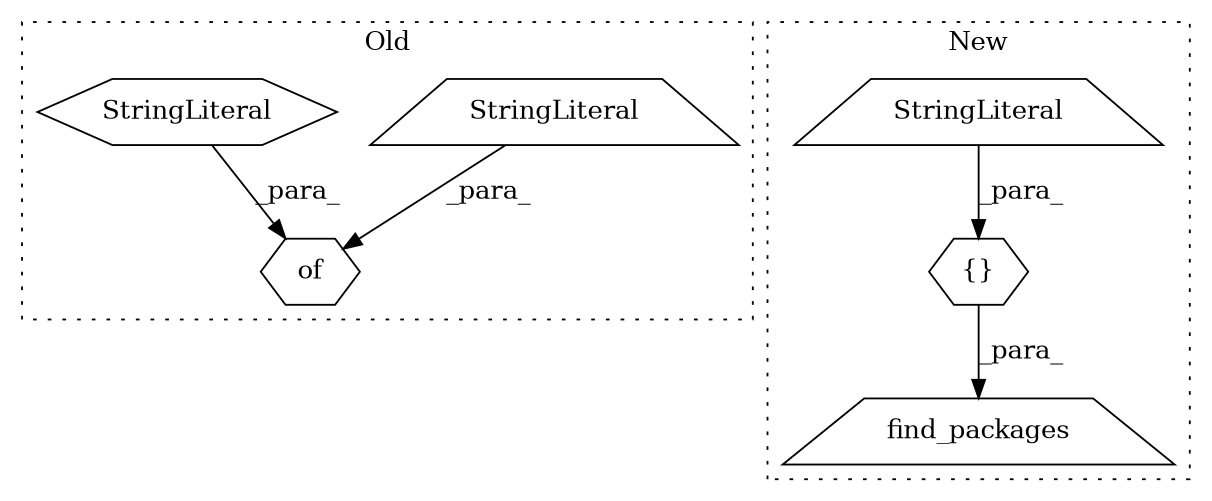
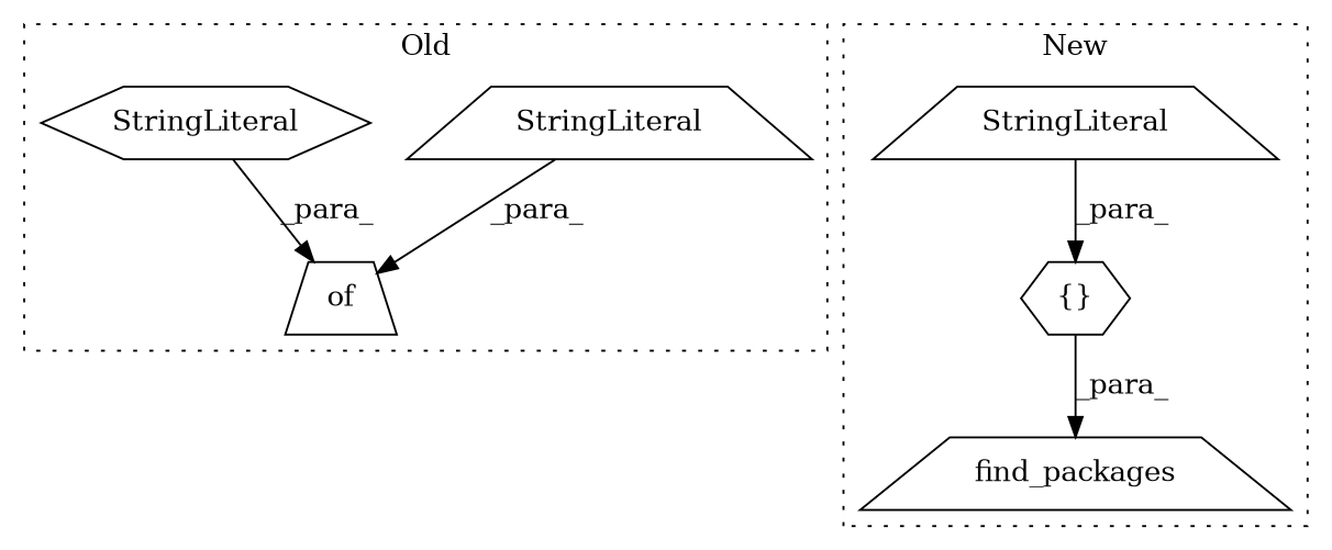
  digraph {
    node [a=45 shape=hexagon]
-   n1 [a=32 l="3,1" label=of s="665,972"]
+   n1 [a=32 l="3,1" label=of s="665,972" shape=trapezium]
    n2 [l=28 label=StringLiteral s=832 shape=trapezium]
    n3 [l=27 label=StringLiteral s=902]
    n4 [a=32 l="14,1" label=find_packages s="913,948" shape=trapezium]
    n5 [a=4 l="1,1" label="{}" s="939,947"]
    n6 [l=7 label=StringLiteral s=940 shape=trapezium]
    subgraph cluster_1 {
      label=Old
      style=dotted
      n1
      n2
      n3
    }
    subgraph cluster_2 {
      label=New
      style=dotted
      n4
      n5
      n6
    }
    n2 -> n1 [label=_para_]
    n3 -> n1 [label=_para_]
    n5 -> n4 [label=_para_]
    n6 -> n5 [label=_para_]
  }
